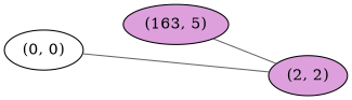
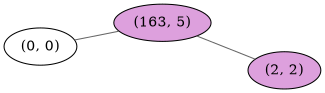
  graph {
    rankdir=LR
    node [fillcolor=plum style=filled]
    edge [color=gray40]
    "(163, 5)"
    "(2, 2)"
    "(0, 0)" [fillcolor=white]
    "(163, 5)" -- "(2, 2)" [weight=1]
-   "(0, 0)" -- "(2, 2)" [weight=4]
+   "(0, 0)" -- "(163, 5)" [weight=4]
  }
